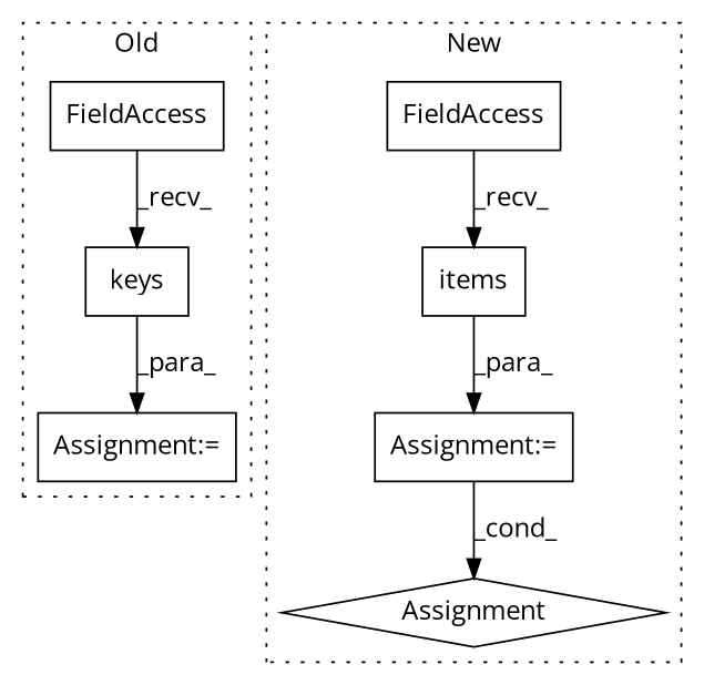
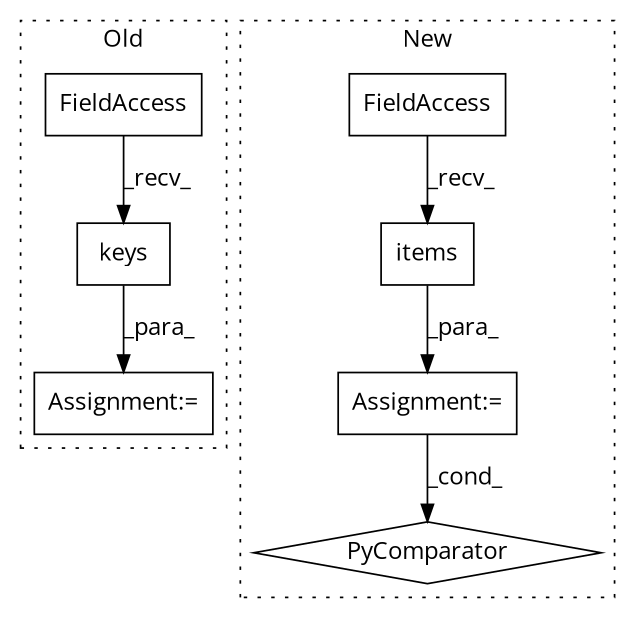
  digraph {
    fontname="Open Sans"
    node [a=32 l=74 s=874 shape=box fontname="Open Sans"]
    edge [fontname="Open Sans"]
    n1 [l=6 label=keys s=779]
    n2 [a=7 l=1 label="Assignment:=" s=752]
    n3 [a=22 l=25 label=FieldAccess s=753]
    n4 [l=7 label=items s=906]
    n5 [a=7 label="Assignment:="]
    n6 [a=22 l=16 label=FieldAccess s=889]
-   n7 [a=113 label=Assignment shape=diamond]
+   n7 [a=113 label=PyComparator shape=diamond]
    subgraph cluster_1 {
      label=Old
      style=dotted
      n1
      n2
      n3
    }
    subgraph cluster_2 {
      label=New
      style=dotted
      n4
      n5
      n6
      n7
    }
    n1 -> n2 [label=_para_]
    n3 -> n1 [label=_recv_]
    n4 -> n5 [label=_para_]
    n5 -> n7 [label=_cond_]
    n6 -> n4 [label=_recv_]
  }
